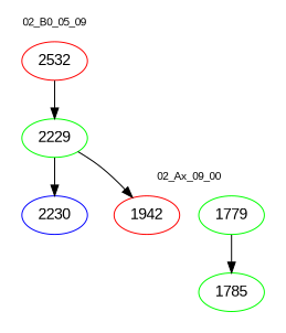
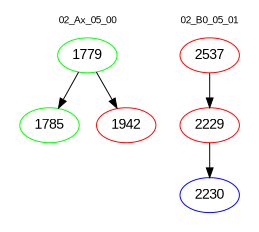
  digraph {
    fontname="Liberation Sans"
    node [color=green fontname="Liberation Sans"]
    edge [color=black fontname="Liberation Sans"]
    n1 [label=1779]
    n2 [label=1785]
    n3 [color=red label=1942]
-   n4 [label=2229]
+   n4 [color=red label=2229]
    n5 [color=blue label=2230]
-   n6 [color=red label=2532]
+   n6 [color=red label=2537]
    subgraph cluster_1 {
      color=white
      fontsize=10
-     label="02_Ax_09_00"
+     label="02_Ax_05_00"
      n1
      n2
      n3
    }
    subgraph cluster_2 {
      color=white
      fontsize=10
-     label="02_B0_05_09"
+     label="02_B0_05_01"
      n4
      n5
      n6
    }
    n1 -> n2
-   n4 -> n3
+   n1 -> n3
    n4 -> n5
    n6 -> n4
  }
